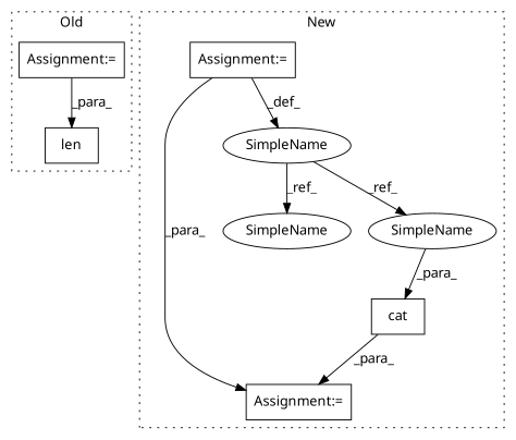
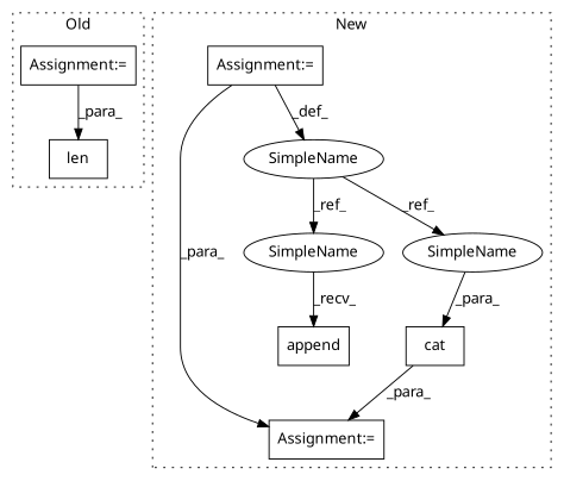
  digraph {
    fontname="Noto Sans"
    node [a=32 fontname="Noto Sans" l=2 s=2401 shape=box]
    edge [fontname="Noto Sans"]
    n1 [l="4,1" label=len s="2910,2928"]
    n2 [a=7 l=6 label="Assignment:=" s=2397]
    n3 [l="4,1" label=cat s="2846,2854"]
    n4 [a=7 l=7 label="Assignment:=" s=2833]
    n5 [a=7 label="Assignment:="]
    n6 [a=42 label=SimpleName shape=ellipse]
+   n7 [l="7,1" label=append s="2631,2644"]
    n8 [a=42 label=SimpleName s=2628 shape=ellipse]
    n9 [a=42 label=SimpleName s=2850 shape=ellipse]
    subgraph cluster_1 {
      label=Old
      style=dotted
      n1
      n2
    }
    subgraph cluster_2 {
      label=New
      style=dotted
      n3
      n4
      n5
      n6
+     n7
      n8
      n9
    }
    n2 -> n1 [label=_para_]
    n3 -> n4 [label=_para_]
    n5 -> n4 [label=_para_]
    n5 -> n6 [label=_def_]
    n6 -> n8 [label=_ref_]
    n6 -> n9 [label=_ref_]
+   n8 -> n7 [label=_recv_]
    n9 -> n3 [label=_para_]
  }
